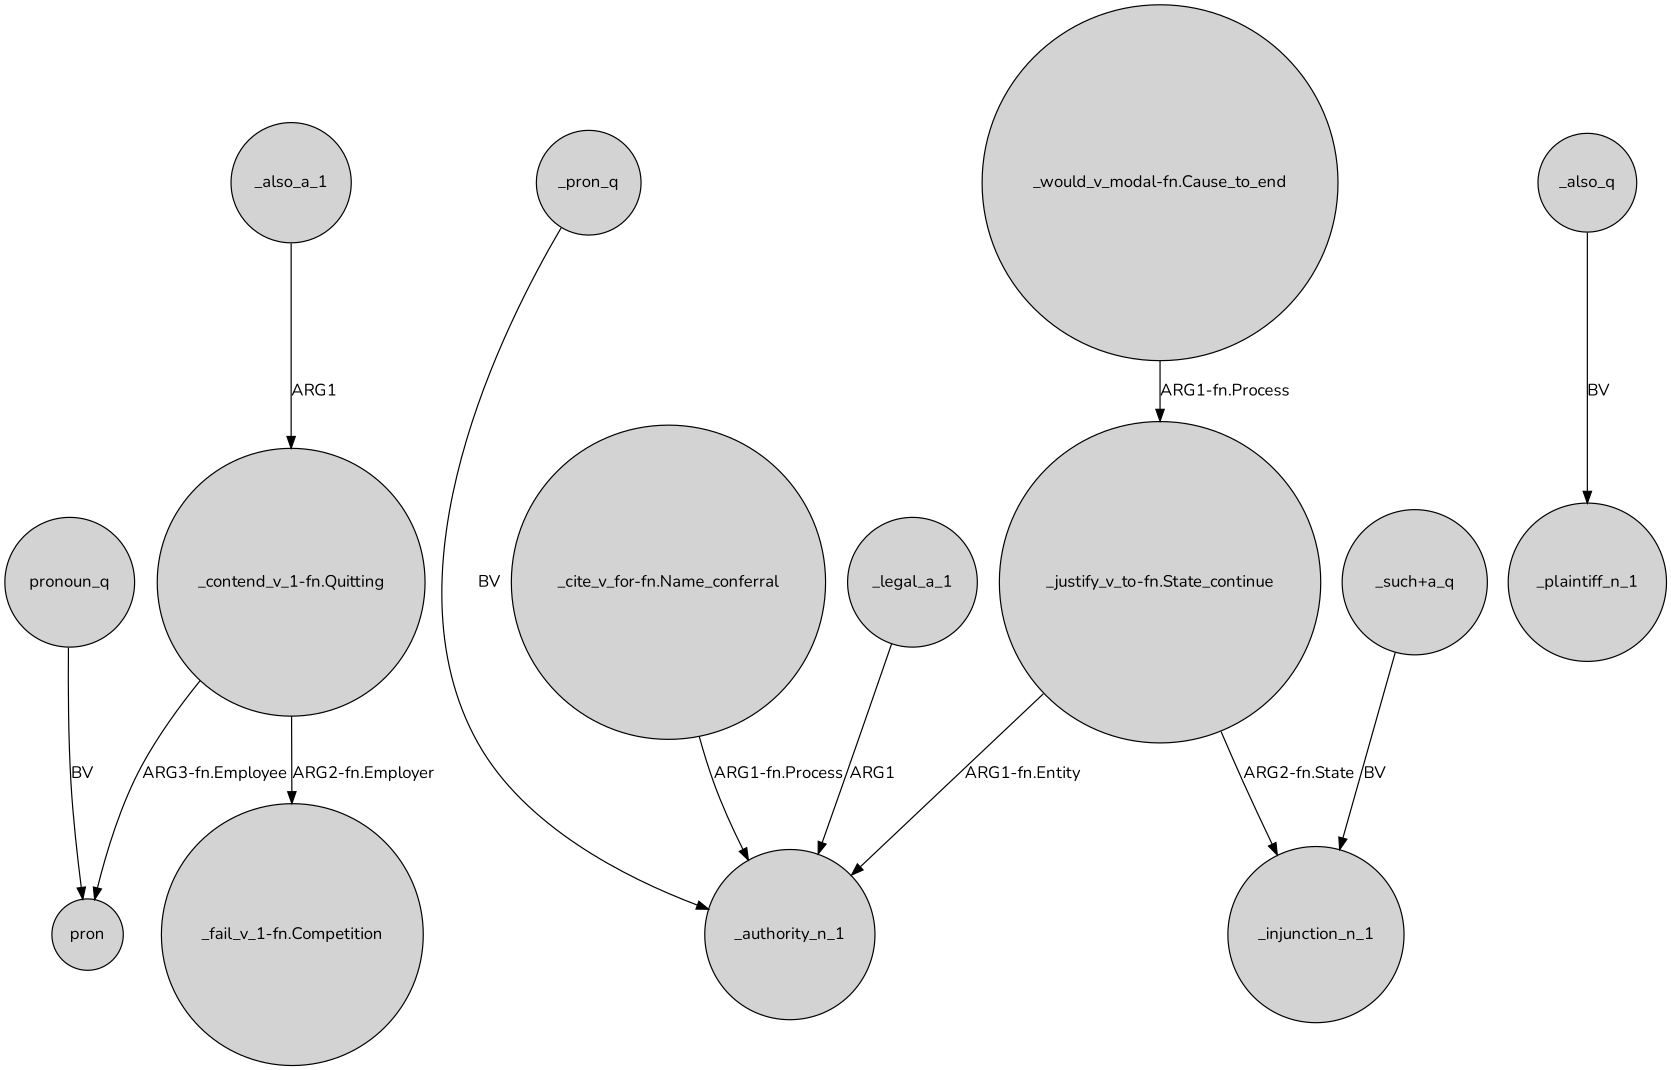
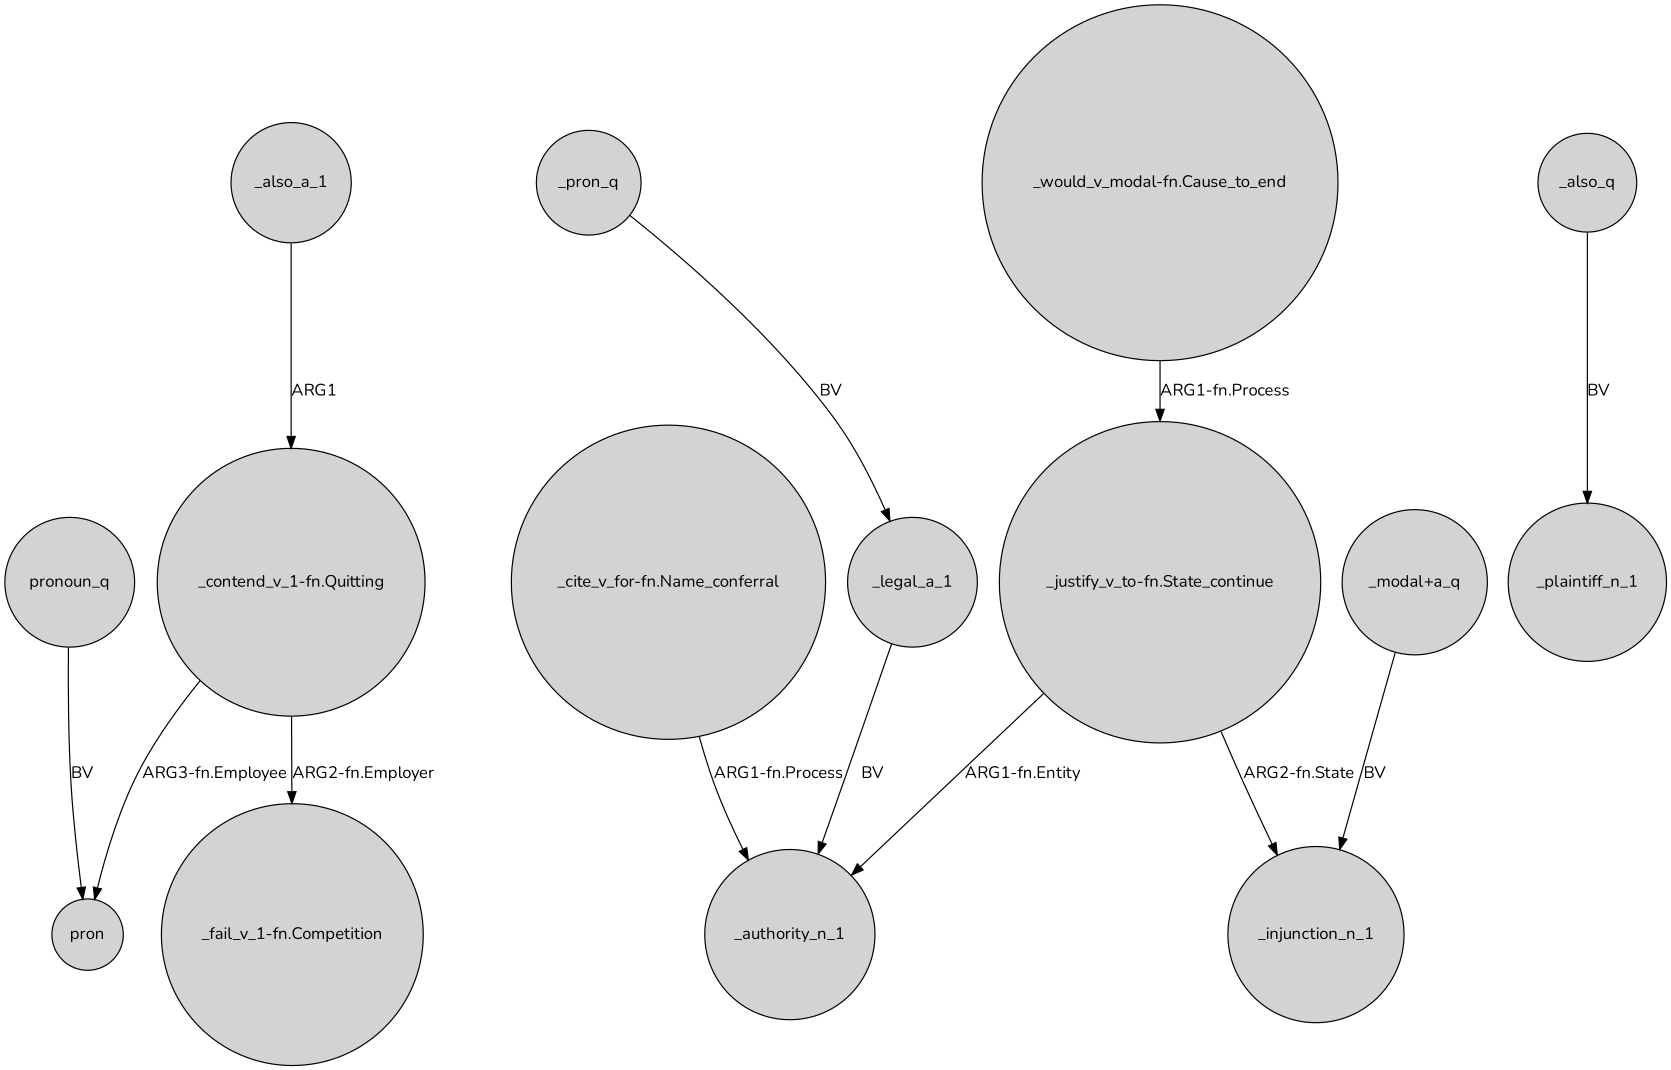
  digraph {
    fontname=Nunito
    node [fontname=Nunito shape=circle style=filled]
    edge [fontname=Nunito]
    "_contend_v_1-fn.Quitting"
    "_fail_v_1-fn.Competition"
    pron
    "_cite_v_for-fn.Name_conferral"
    _authority_n_1
    n6 [label=_pron_q]
    _also_a_1
    "_justify_v_to-fn.State_continue"
    _injunction_n_1
    n10 [label=_also_q]
    _plaintiff_n_1
-   "_such+a_q"
+   "_such+a_q" [label="_modal+a_q"]
    "_would_v_modal-fn.Cause_to_end"
    _legal_a_1
    pronoun_q
    "_contend_v_1-fn.Quitting" -> "_fail_v_1-fn.Competition" [label="ARG2-fn.Employer"]
    "_contend_v_1-fn.Quitting" -> pron [label="ARG3-fn.Employee"]
    "_cite_v_for-fn.Name_conferral" -> _authority_n_1 [label="ARG1-fn.Process"]
-   n6 -> _authority_n_1 [label=BV]
+   n6 -> _legal_a_1 [label=BV]
    _also_a_1 -> "_contend_v_1-fn.Quitting" [label=ARG1]
    "_justify_v_to-fn.State_continue" -> _authority_n_1 [label="ARG1-fn.Entity"]
    "_justify_v_to-fn.State_continue" -> _injunction_n_1 [label="ARG2-fn.State"]
    n10 -> _plaintiff_n_1 [label=BV]
    "_such+a_q" -> _injunction_n_1 [label=BV]
    "_would_v_modal-fn.Cause_to_end" -> "_justify_v_to-fn.State_continue" [label="ARG1-fn.Process"]
-   _legal_a_1 -> _authority_n_1 [label=ARG1]
+   _legal_a_1 -> _authority_n_1 [label=BV]
    pronoun_q -> pron [label=BV]
  }
